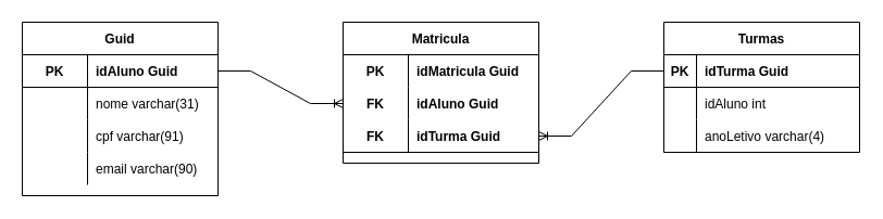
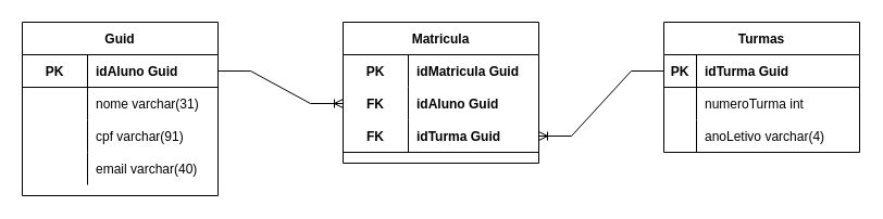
  <mxCell id="0" />
  <mxCell id="1" parent="0" />
  <mxCell id="2" value="Turmas" style="shape=table;startSize=30;container=1;collapsible=1;childLayout=tableLayout;fixedRows=1;rowLines=0;fontStyle=1;align=center;resizeLast=1;" vertex="1" parent="1"><mxGeometry x="610" y="20" width="180" height="120" as="geometry" /></mxCell>
  <mxCell id="3" value="" style="shape=tableRow;horizontal=0;startSize=0;swimlaneHead=0;swimlaneBody=0;fillColor=none;collapsible=0;dropTarget=0;points=[[0,0.5],[1,0.5]];portConstraint=eastwest;top=0;left=0;right=0;bottom=1;" vertex="1" parent="2"><mxGeometry y="30" width="180" height="30" as="geometry" /></mxCell>
  <mxCell id="4" value="PK" style="shape=partialRectangle;connectable=0;fillColor=none;top=0;left=0;bottom=0;right=0;fontStyle=1;overflow=hidden;" vertex="1" parent="3"><mxGeometry width="30" height="30" as="geometry"><mxRectangle width="30" height="30" as="alternateBounds" /></mxGeometry></mxCell>
  <mxCell id="5" value="idTurma Guid" style="shape=partialRectangle;connectable=0;fillColor=none;top=0;left=0;bottom=0;right=0;align=left;spacingLeft=6;fontStyle=1;overflow=hidden;" vertex="1" parent="3"><mxGeometry x="30" width="150" height="30" as="geometry"><mxRectangle width="150" height="30" as="alternateBounds" /></mxGeometry></mxCell>
  <mxCell id="6" value="" style="shape=tableRow;horizontal=0;startSize=0;swimlaneHead=0;swimlaneBody=0;fillColor=none;collapsible=0;dropTarget=0;points=[[0,0.5],[1,0.5]];portConstraint=eastwest;top=0;left=0;right=0;bottom=0;" vertex="1" parent="2"><mxGeometry y="60" width="180" height="30" as="geometry" /></mxCell>
  <mxCell id="7" value="" style="shape=partialRectangle;connectable=0;fillColor=none;top=0;left=0;bottom=0;right=0;editable=1;overflow=hidden;" vertex="1" parent="6"><mxGeometry width="30" height="30" as="geometry"><mxRectangle width="30" height="30" as="alternateBounds" /></mxGeometry></mxCell>
- <mxCell id="8" value="idAluno int" style="shape=partialRectangle;connectable=0;fillColor=none;top=0;left=0;bottom=0;right=0;align=left;spacingLeft=6;overflow=hidden;" vertex="1" parent="6"><mxGeometry x="30" width="150" height="30" as="geometry"><mxRectangle width="150" height="30" as="alternateBounds" /></mxGeometry></mxCell>
+ <mxCell id="8" value="numeroTurma int" style="shape=partialRectangle;connectable=0;fillColor=none;top=0;left=0;bottom=0;right=0;align=left;spacingLeft=6;overflow=hidden;" vertex="1" parent="6"><mxGeometry x="30" width="150" height="30" as="geometry"><mxRectangle width="150" height="30" as="alternateBounds" /></mxGeometry></mxCell>
  <mxCell id="9" value="" style="shape=tableRow;horizontal=0;startSize=0;swimlaneHead=0;swimlaneBody=0;fillColor=none;collapsible=0;dropTarget=0;points=[[0,0.5],[1,0.5]];portConstraint=eastwest;top=0;left=0;right=0;bottom=0;" vertex="1" parent="2"><mxGeometry y="90" width="180" height="30" as="geometry" /></mxCell>
  <mxCell id="10" value="" style="shape=partialRectangle;connectable=0;fillColor=none;top=0;left=0;bottom=0;right=0;editable=1;overflow=hidden;" vertex="1" parent="9"><mxGeometry width="30" height="30" as="geometry"><mxRectangle width="30" height="30" as="alternateBounds" /></mxGeometry></mxCell>
  <mxCell id="11" value="anoLetivo varchar(4)" style="shape=partialRectangle;connectable=0;fillColor=none;top=0;left=0;bottom=0;right=0;align=left;spacingLeft=6;overflow=hidden;" vertex="1" parent="9"><mxGeometry x="30" width="150" height="30" as="geometry"><mxRectangle width="150" height="30" as="alternateBounds" /></mxGeometry></mxCell>
  <mxCell id="12" value="Guid" style="shape=table;startSize=30;container=1;collapsible=1;childLayout=tableLayout;fixedRows=1;rowLines=0;fontStyle=1;align=center;resizeLast=1;" vertex="1" parent="1"><mxGeometry x="20" y="20" width="180" height="160" as="geometry" /></mxCell>
  <mxCell id="13" value="" style="shape=tableRow;horizontal=0;startSize=0;swimlaneHead=0;swimlaneBody=0;fillColor=none;collapsible=0;dropTarget=0;points=[[0,0.5],[1,0.5]];portConstraint=eastwest;top=0;left=0;right=0;bottom=1;" vertex="1" parent="12"><mxGeometry y="30" width="180" height="30" as="geometry" /></mxCell>
  <mxCell id="14" value="PK" style="shape=partialRectangle;connectable=0;fillColor=none;top=0;left=0;bottom=0;right=0;fontStyle=1;overflow=hidden;" vertex="1" parent="13"><mxGeometry width="60" height="30" as="geometry"><mxRectangle width="60" height="30" as="alternateBounds" /></mxGeometry></mxCell>
  <mxCell id="15" value="idAluno Guid" style="shape=partialRectangle;connectable=0;fillColor=none;top=0;left=0;bottom=0;right=0;align=left;spacingLeft=6;fontStyle=1;overflow=hidden;" vertex="1" parent="13"><mxGeometry x="60" width="120" height="30" as="geometry"><mxRectangle width="120" height="30" as="alternateBounds" /></mxGeometry></mxCell>
  <mxCell id="16" value="" style="shape=tableRow;horizontal=0;startSize=0;swimlaneHead=0;swimlaneBody=0;fillColor=none;collapsible=0;dropTarget=0;points=[[0,0.5],[1,0.5]];portConstraint=eastwest;top=0;left=0;right=0;bottom=0;" vertex="1" parent="12"><mxGeometry y="60" width="180" height="30" as="geometry" /></mxCell>
  <mxCell id="17" value="" style="shape=partialRectangle;connectable=0;fillColor=none;top=0;left=0;bottom=0;right=0;editable=1;overflow=hidden;" vertex="1" parent="16"><mxGeometry width="60" height="30" as="geometry"><mxRectangle width="60" height="30" as="alternateBounds" /></mxGeometry></mxCell>
  <mxCell id="18" value="nome varchar(31)" style="shape=partialRectangle;connectable=0;fillColor=none;top=0;left=0;bottom=0;right=0;align=left;spacingLeft=6;overflow=hidden;" vertex="1" parent="16"><mxGeometry x="60" width="120" height="30" as="geometry"><mxRectangle width="120" height="30" as="alternateBounds" /></mxGeometry></mxCell>
  <mxCell id="19" value="" style="shape=tableRow;horizontal=0;startSize=0;swimlaneHead=0;swimlaneBody=0;fillColor=none;collapsible=0;dropTarget=0;points=[[0,0.5],[1,0.5]];portConstraint=eastwest;top=0;left=0;right=0;bottom=0;" vertex="1" parent="12"><mxGeometry y="90" width="180" height="30" as="geometry" /></mxCell>
  <mxCell id="20" value="" style="shape=partialRectangle;connectable=0;fillColor=none;top=0;left=0;bottom=0;right=0;editable=1;overflow=hidden;" vertex="1" parent="19"><mxGeometry width="60" height="30" as="geometry"><mxRectangle width="60" height="30" as="alternateBounds" /></mxGeometry></mxCell>
  <mxCell id="21" value="cpf varchar(91)" style="shape=partialRectangle;connectable=0;fillColor=none;top=0;left=0;bottom=0;right=0;align=left;spacingLeft=6;overflow=hidden;" vertex="1" parent="19"><mxGeometry x="60" width="120" height="30" as="geometry"><mxRectangle width="120" height="30" as="alternateBounds" /></mxGeometry></mxCell>
  <mxCell id="22" style="shape=tableRow;horizontal=0;startSize=0;swimlaneHead=0;swimlaneBody=0;fillColor=none;collapsible=0;dropTarget=0;points=[[0,0.5],[1,0.5]];portConstraint=eastwest;top=0;left=0;right=0;bottom=0;" vertex="1" parent="12"><mxGeometry y="120" width="180" height="30" as="geometry" /></mxCell>
  <mxCell id="23" style="shape=partialRectangle;connectable=0;fillColor=none;top=0;left=0;bottom=0;right=0;editable=1;overflow=hidden;" vertex="1" parent="22"><mxGeometry width="60" height="30" as="geometry"><mxRectangle width="60" height="30" as="alternateBounds" /></mxGeometry></mxCell>
- <mxCell id="24" value="email varchar(90)" style="shape=partialRectangle;connectable=0;fillColor=none;top=0;left=0;bottom=0;right=0;align=left;spacingLeft=6;overflow=hidden;" vertex="1" parent="22"><mxGeometry x="60" width="120" height="30" as="geometry"><mxRectangle width="120" height="30" as="alternateBounds" /></mxGeometry></mxCell>
+ <mxCell id="24" value="email varchar(40)" style="shape=partialRectangle;connectable=0;fillColor=none;top=0;left=0;bottom=0;right=0;align=left;spacingLeft=6;overflow=hidden;" vertex="1" parent="22"><mxGeometry x="60" width="120" height="30" as="geometry"><mxRectangle width="120" height="30" as="alternateBounds" /></mxGeometry></mxCell>
  <mxCell id="25" value="Matricula" style="shape=table;startSize=30;container=1;collapsible=1;childLayout=tableLayout;fixedRows=1;rowLines=0;fontStyle=1;align=center;resizeLast=1;" vertex="1" parent="1"><mxGeometry x="315" y="20" width="180" height="130" as="geometry" /></mxCell>
  <mxCell id="26" value="" style="shape=tableRow;horizontal=0;startSize=0;swimlaneHead=0;swimlaneBody=0;fillColor=none;collapsible=0;dropTarget=0;points=[[0,0.5],[1,0.5]];portConstraint=eastwest;top=0;left=0;right=0;bottom=0;" vertex="1" parent="25"><mxGeometry y="30" width="180" height="30" as="geometry" /></mxCell>
  <mxCell id="27" value="PK" style="shape=partialRectangle;connectable=0;fillColor=none;top=0;left=0;bottom=0;right=0;fontStyle=1;overflow=hidden;" vertex="1" parent="26"><mxGeometry width="60" height="30" as="geometry"><mxRectangle width="60" height="30" as="alternateBounds" /></mxGeometry></mxCell>
  <mxCell id="28" value="idMatricula Guid" style="shape=partialRectangle;connectable=0;fillColor=none;top=0;left=0;bottom=0;right=0;align=left;spacingLeft=6;fontStyle=1;overflow=hidden;" vertex="1" parent="26"><mxGeometry x="60" width="120" height="30" as="geometry"><mxRectangle width="120" height="30" as="alternateBounds" /></mxGeometry></mxCell>
  <mxCell id="29" style="shape=tableRow;horizontal=0;startSize=0;swimlaneHead=0;swimlaneBody=0;fillColor=none;collapsible=0;dropTarget=0;points=[[0,0.5],[1,0.5]];portConstraint=eastwest;top=0;left=0;right=0;bottom=0;" vertex="1" parent="25"><mxGeometry y="60" width="180" height="30" as="geometry" /></mxCell>
  <mxCell id="30" value="FK" style="shape=partialRectangle;connectable=0;fillColor=none;top=0;left=0;bottom=0;right=0;fontStyle=1;overflow=hidden;" vertex="1" parent="29"><mxGeometry width="60" height="30" as="geometry"><mxRectangle width="60" height="30" as="alternateBounds" /></mxGeometry></mxCell>
  <mxCell id="31" value="idAluno Guid" style="shape=partialRectangle;connectable=0;fillColor=none;top=0;left=0;bottom=0;right=0;align=left;spacingLeft=6;fontStyle=1;overflow=hidden;" vertex="1" parent="29"><mxGeometry x="60" width="120" height="30" as="geometry"><mxRectangle width="120" height="30" as="alternateBounds" /></mxGeometry></mxCell>
  <mxCell id="32" value="" style="shape=tableRow;horizontal=0;startSize=0;swimlaneHead=0;swimlaneBody=0;fillColor=none;collapsible=0;dropTarget=0;points=[[0,0.5],[1,0.5]];portConstraint=eastwest;top=0;left=0;right=0;bottom=1;" vertex="1" parent="25"><mxGeometry y="90" width="180" height="30" as="geometry" /></mxCell>
  <mxCell id="33" value="FK" style="shape=partialRectangle;connectable=0;fillColor=none;top=0;left=0;bottom=0;right=0;fontStyle=1;overflow=hidden;" vertex="1" parent="32"><mxGeometry width="60" height="30" as="geometry"><mxRectangle width="60" height="30" as="alternateBounds" /></mxGeometry></mxCell>
  <mxCell id="34" value="idTurma Guid" style="shape=partialRectangle;connectable=0;fillColor=none;top=0;left=0;bottom=0;right=0;align=left;spacingLeft=6;fontStyle=1;overflow=hidden;" vertex="1" parent="32"><mxGeometry x="60" width="120" height="30" as="geometry"><mxRectangle width="120" height="30" as="alternateBounds" /></mxGeometry></mxCell>
  <mxCell id="35" value="" style="edgeStyle=entityRelationEdgeStyle;fontSize=12;html=1;endArrow=ERoneToMany;rounded=0;exitX=1;exitY=0.5;exitDx=0;exitDy=0;entryX=0;entryY=0.5;entryDx=0;entryDy=0;" edge="1" parent="1" source="13" target="29"><mxGeometry width="100" height="100" relative="1" as="geometry"><mxPoint x="350" y="310" as="sourcePoint" /><mxPoint x="450" y="210" as="targetPoint" /></mxGeometry></mxCell>
  <mxCell id="36" value="" style="edgeStyle=entityRelationEdgeStyle;fontSize=12;html=1;endArrow=ERoneToMany;rounded=0;exitX=0;exitY=0.5;exitDx=0;exitDy=0;entryX=1;entryY=0.5;entryDx=0;entryDy=0;" edge="1" parent="1" source="3" target="32"><mxGeometry width="100" height="100" relative="1" as="geometry"><mxPoint x="540" y="200" as="sourcePoint" /><mxPoint x="680" y="230" as="targetPoint" /></mxGeometry></mxCell>
